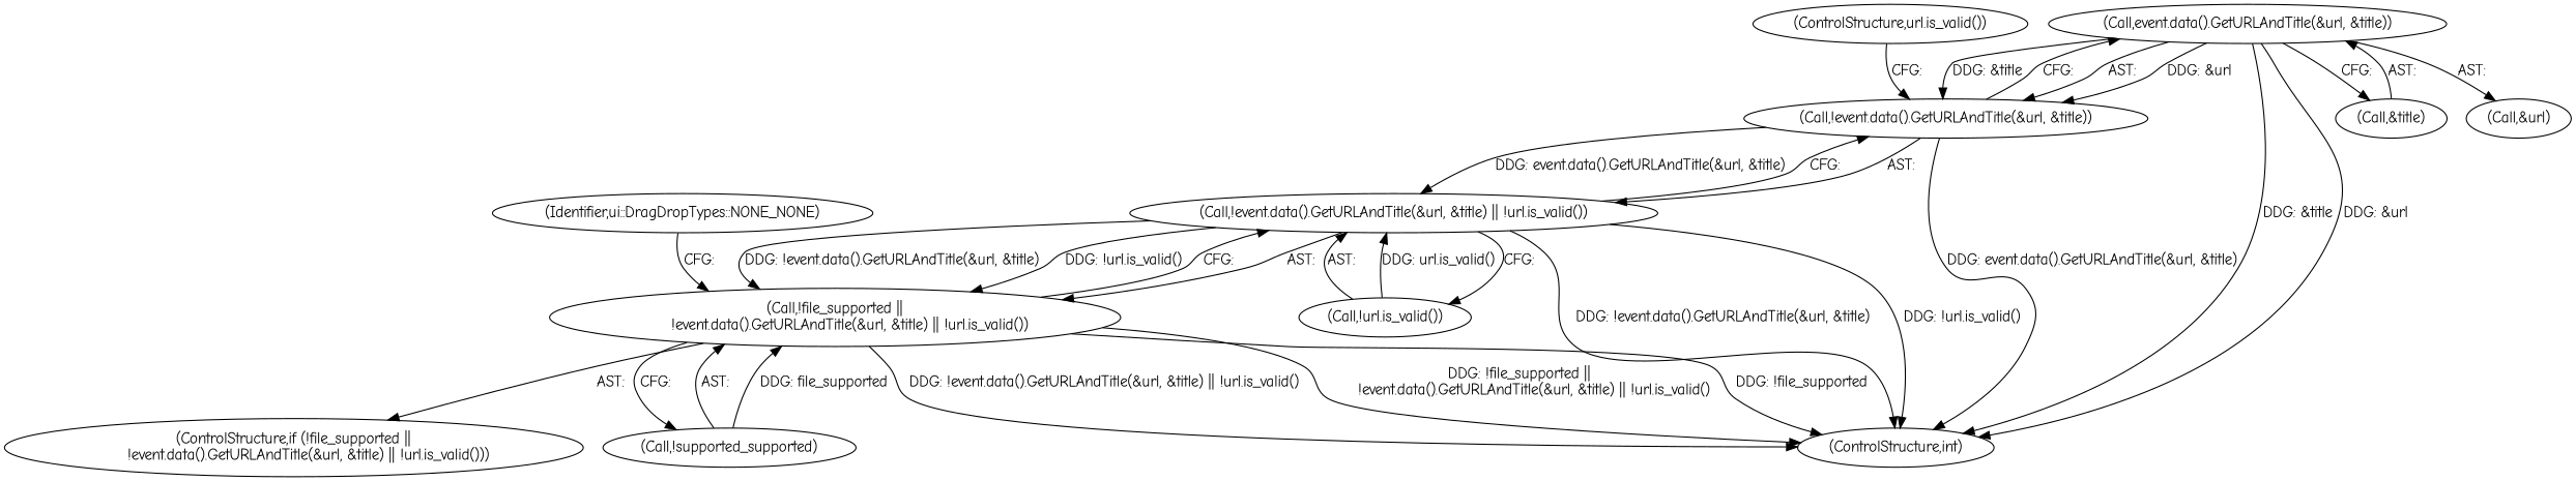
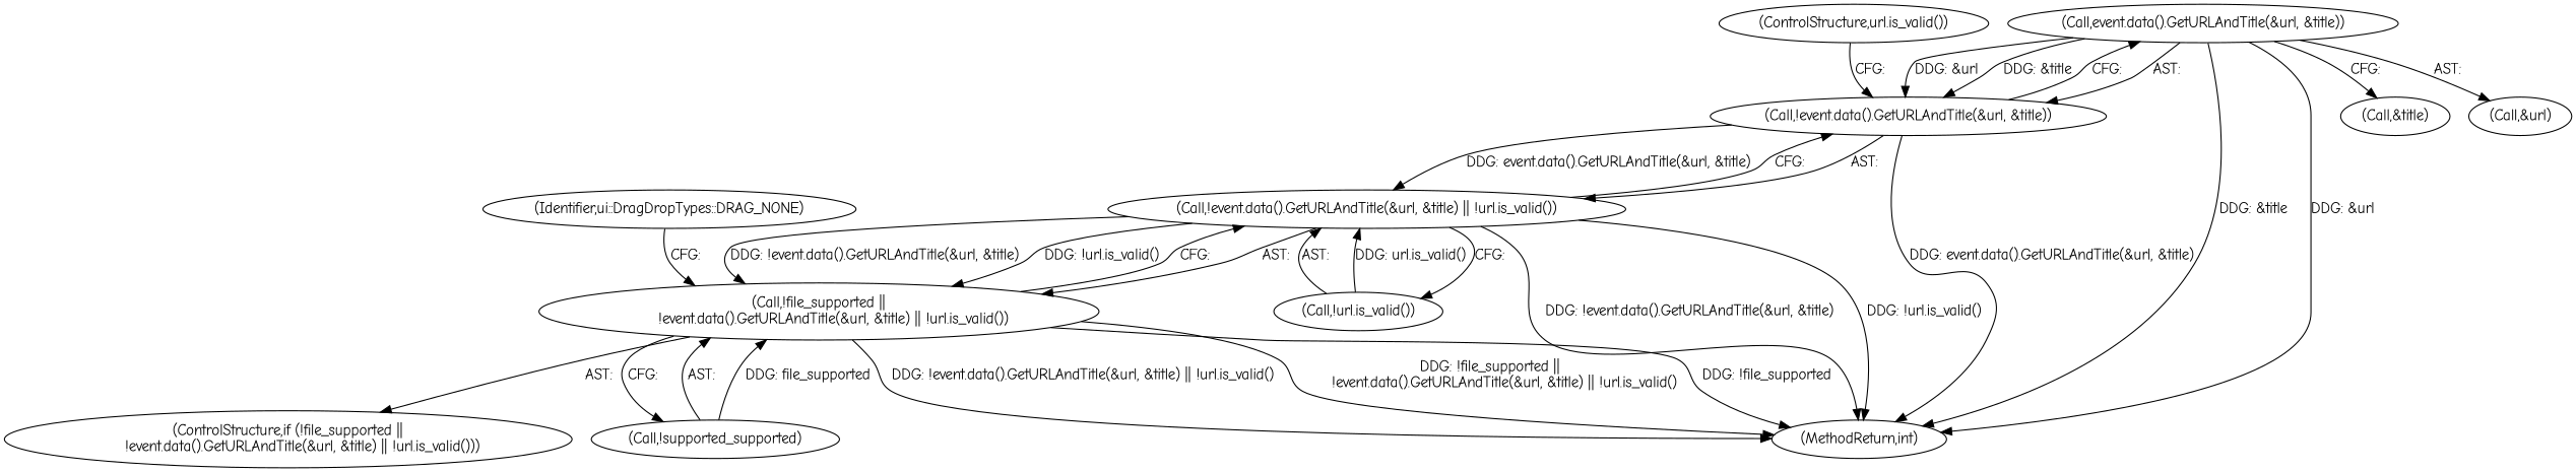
  digraph {
    fontname="Comic Neue"
    node [fontname="Comic Neue"]
    edge [fontname="Comic Neue"]
    n1 [label="(Call,event.data().GetURLAndTitle(&url, &title))"]
    n2 [label="(Call,!event.data().GetURLAndTitle(&url, &title))"]
-   n3 [label="(ControlStructure,int)"]
+   n3 [label="(MethodReturn,int)"]
    n4 [label="(Call,&title)"]
    n5 [label="(Call,&url)"]
    n6 [label="(Call,!event.data().GetURLAndTitle(&url, &title) || !url.is_valid())"]
    n7 [label="(Call,!file_supported ||\n      !event.data().GetURLAndTitle(&url, &title) || !url.is_valid())"]
    n8 [label="(Call,!url.is_valid())"]
    n9 [label="(ControlStructure,if (!file_supported ||\n      !event.data().GetURLAndTitle(&url, &title) || !url.is_valid()))"]
    n10 [label="(Call,!supported_supported)"]
-   n11 [label="(Identifier,ui::DragDropTypes::NONE_NONE)"]
+   n11 [label="(Identifier,ui::DragDropTypes::DRAG_NONE)"]
    n12 [label="(ControlStructure,url.is_valid())"]
    n1 -> n2 [label="AST: "]
    n1 -> n2 [label="DDG: &url"]
    n1 -> n2 [label="DDG: &title"]
    n1 -> n3 [label="DDG: &title"]
    n1 -> n3 [label="DDG: &url"]
    n1 -> n4 [label="CFG: "]
    n1 -> n5 [label="AST: "]
    n2 -> n1 [label="CFG: "]
    n2 -> n3 [label="DDG: event.data().GetURLAndTitle(&url, &title)"]
    n2 -> n6 [label="AST: "]
    n2 -> n6 [label="DDG: event.data().GetURLAndTitle(&url, &title)"]
-   n4 -> n1 [label="AST: "]
    n6 -> n2 [label="CFG: "]
    n6 -> n3 [label="DDG: !url.is_valid()"]
    n6 -> n3 [label="DDG: !event.data().GetURLAndTitle(&url, &title)"]
    n6 -> n7 [label="AST: "]
    n6 -> n7 [label="DDG: !event.data().GetURLAndTitle(&url, &title)"]
    n6 -> n7 [label="DDG: !url.is_valid()"]
    n6 -> n8 [label="CFG: "]
    n7 -> n3 [label="DDG: !file_supported ||\n      !event.data().GetURLAndTitle(&url, &title) || !url.is_valid()"]
    n7 -> n3 [label="DDG: !file_supported"]
    n7 -> n3 [label="DDG: !event.data().GetURLAndTitle(&url, &title) || !url.is_valid()"]
    n7 -> n6 [label="CFG: "]
    n7 -> n9 [label="AST: "]
    n7 -> n10 [label="CFG: "]
    n8 -> n6 [label="AST: "]
    n8 -> n6 [label="DDG: url.is_valid()"]
    n10 -> n7 [label="AST: "]
    n10 -> n7 [label="DDG: file_supported"]
    n11 -> n7 [label="CFG: "]
    n12 -> n2 [label="CFG: "]
  }
